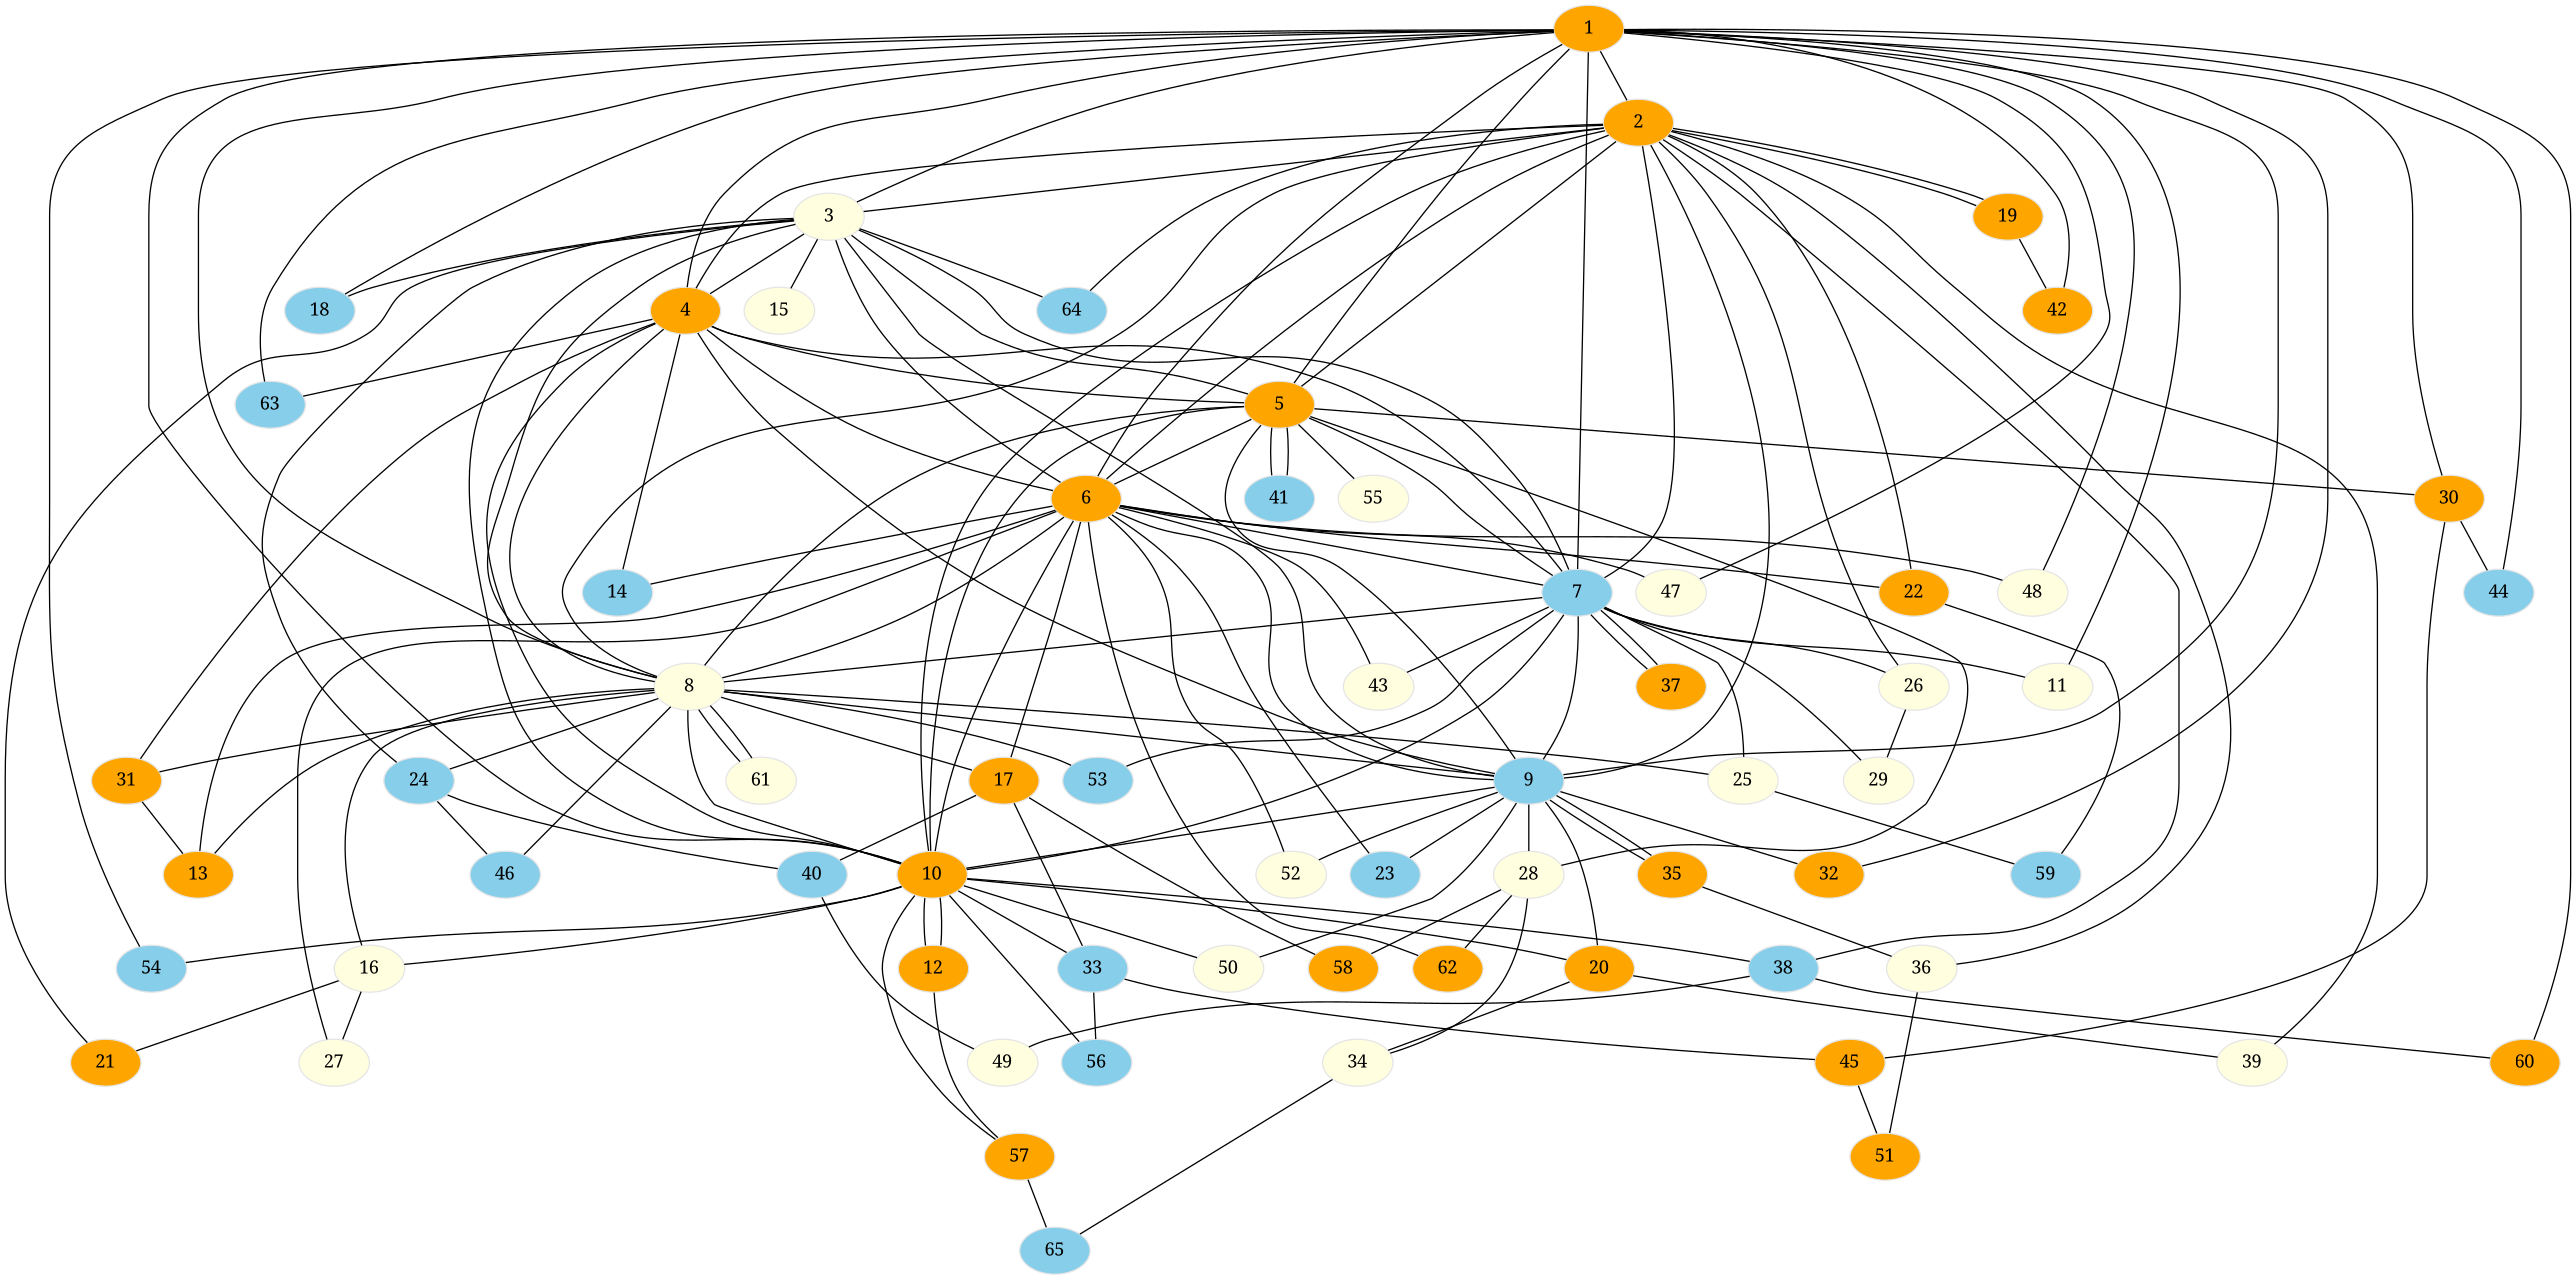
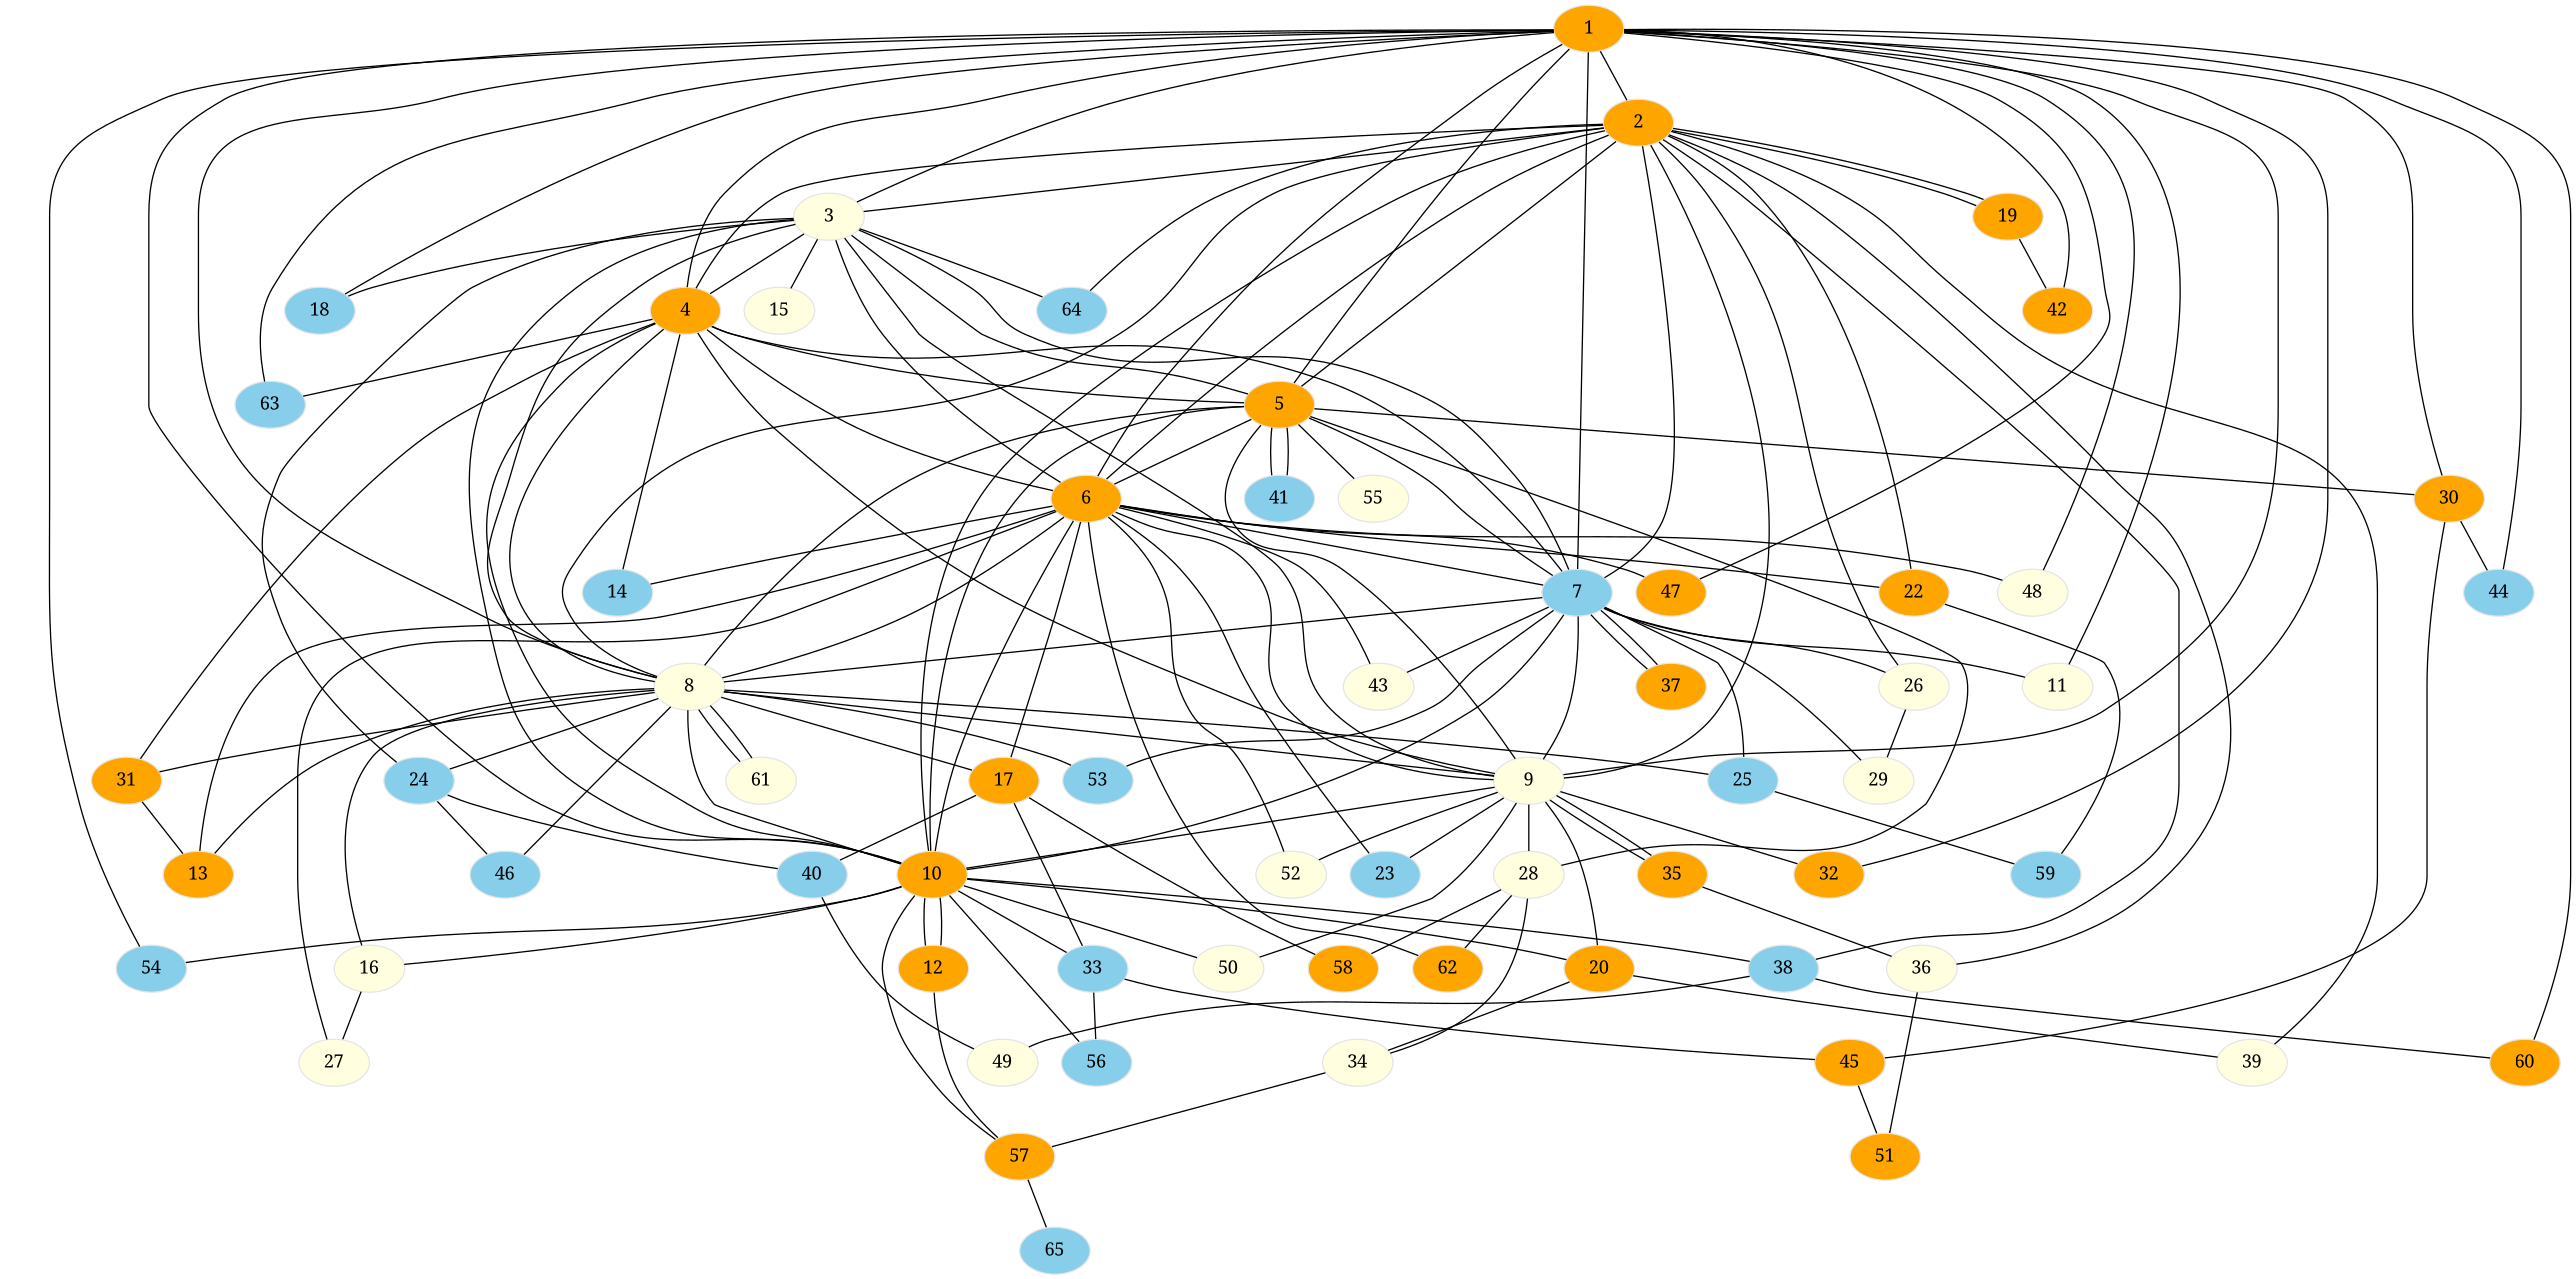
  graph {
    fontname="Noto Serif"
    node [color=gray90 fillcolor=orange fontname="Noto Serif" style=filled]
    edge [fontname="Noto Serif"]
    1
    2
    3 [fillcolor=lightyellow]
    4
    5
    6
    7 [fillcolor=skyblue]
    8 [fillcolor=lightyellow]
-   9 [fillcolor=skyblue]
+   9 [fillcolor=lightyellow]
    10
    11 [fillcolor=lightyellow]
    18 [fillcolor=skyblue]
    30
    32
    42
    44 [fillcolor=skyblue]
-   47 [fillcolor=lightyellow]
+   47
    48 [fillcolor=lightyellow]
    54 [fillcolor=skyblue]
    60
    63 [fillcolor=skyblue]
    19
    22
    26 [fillcolor=lightyellow]
    36 [fillcolor=lightyellow]
    38 [fillcolor=skyblue]
    39 [fillcolor=lightyellow]
    64 [fillcolor=skyblue]
    15 [fillcolor=lightyellow]
-   21
    24 [fillcolor=skyblue]
    14 [fillcolor=skyblue]
    31
    28 [fillcolor=lightyellow]
    41 [fillcolor=skyblue]
    55 [fillcolor=lightyellow]
    13
    17
    23 [fillcolor=skyblue]
    27 [fillcolor=lightyellow]
    43 [fillcolor=lightyellow]
    52 [fillcolor=lightyellow]
    62
-   25 [fillcolor=lightyellow]
+   25 [fillcolor=skyblue]
    29 [fillcolor=lightyellow]
    37
    53 [fillcolor=skyblue]
    16 [fillcolor=lightyellow]
    46 [fillcolor=skyblue]
    61 [fillcolor=lightyellow]
    20
    35
    50 [fillcolor=lightyellow]
    12
    33 [fillcolor=skyblue]
    56 [fillcolor=skyblue]
    57
    45
    59 [fillcolor=skyblue]
    51
    49 [fillcolor=lightyellow]
    40 [fillcolor=skyblue]
    58
    34 [fillcolor=lightyellow]
    65 [fillcolor=skyblue]
    1 -- 2
    1 -- 3
    1 -- 4
    1 -- 5
    1 -- 6
    1 -- 7
    1 -- 8
    1 -- 9
    1 -- 10
    1 -- 11
    1 -- 18
    1 -- 30
    1 -- 32
    1 -- 42
    1 -- 44
    1 -- 47
    1 -- 48
    1 -- 54
    1 -- 60
    1 -- 63
    2 -- 3
    2 -- 4
    2 -- 5
    2 -- 6
    2 -- 7
    2 -- 8
    2 -- 9
    2 -- 10
    2 -- 19
    2 -- 19
    2 -- 22
    2 -- 26
    2 -- 36
    2 -- 38
    2 -- 39
    2 -- 64
    3 -- 4
    3 -- 5
    3 -- 6
    3 -- 7
    3 -- 8
    3 -- 9
    3 -- 10
    3 -- 18
    3 -- 64
    3 -- 15
-   3 -- 21
    3 -- 24
    4 -- 5
    4 -- 6
    4 -- 7
    4 -- 8
    4 -- 9
    4 -- 10
    4 -- 63
    4 -- 14
    4 -- 31
    5 -- 6
    5 -- 7
    5 -- 8
    5 -- 9
    5 -- 10
    5 -- 30
    5 -- 28
    5 -- 41
    5 -- 41
    5 -- 55
    6 -- 7
    6 -- 8
    6 -- 9
    6 -- 10
    6 -- 47
    6 -- 48
    6 -- 22
    6 -- 14
    6 -- 13
    6 -- 17
    6 -- 23
    6 -- 27
    6 -- 43
    6 -- 52
    6 -- 62
    7 -- 8
    7 -- 9
    7 -- 10
    7 -- 11
    7 -- 26
    7 -- 43
    7 -- 25
    7 -- 29
    7 -- 37
    7 -- 37
    7 -- 53
    8 -- 9
    8 -- 10
    8 -- 24
    8 -- 31
    8 -- 13
    8 -- 17
    8 -- 25
    8 -- 53
    8 -- 16
    8 -- 46
    8 -- 61
    8 -- 61
    9 -- 10
    9 -- 32
    9 -- 28
    9 -- 23
    9 -- 52
    9 -- 20
    9 -- 35
    9 -- 35
    9 -- 50
    10 -- 54
    10 -- 38
    10 -- 16
    10 -- 20
    10 -- 50
    10 -- 12
    10 -- 12
    10 -- 33
    10 -- 56
    10 -- 57
    30 -- 44
    30 -- 45
    19 -- 42
    22 -- 59
    26 -- 29
    36 -- 51
    38 -- 60
    38 -- 49
    24 -- 46
    24 -- 40
    31 -- 13
    28 -- 62
    28 -- 58
    28 -- 34
    17 -- 33
    17 -- 40
    17 -- 58
    25 -- 59
-   16 -- 21
    16 -- 27
    20 -- 39
    20 -- 34
    35 -- 36
    12 -- 57
    33 -- 56
    33 -- 45
    57 -- 65
    45 -- 51
    40 -- 49
-   34 -- 65
+   34 -- 57
  }
